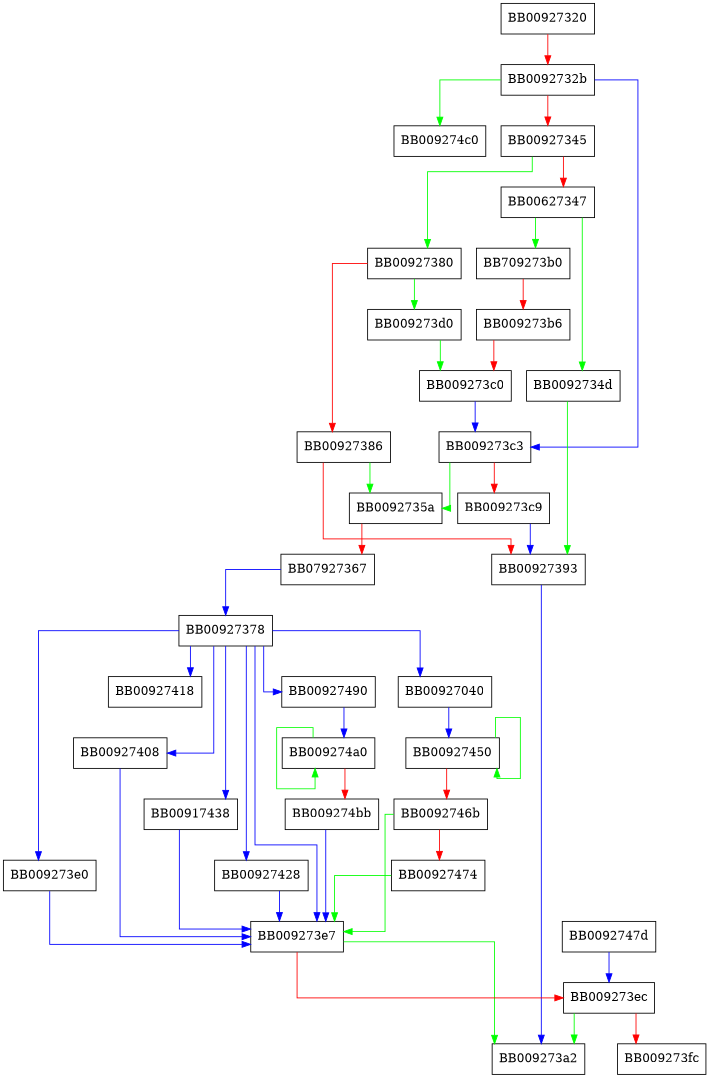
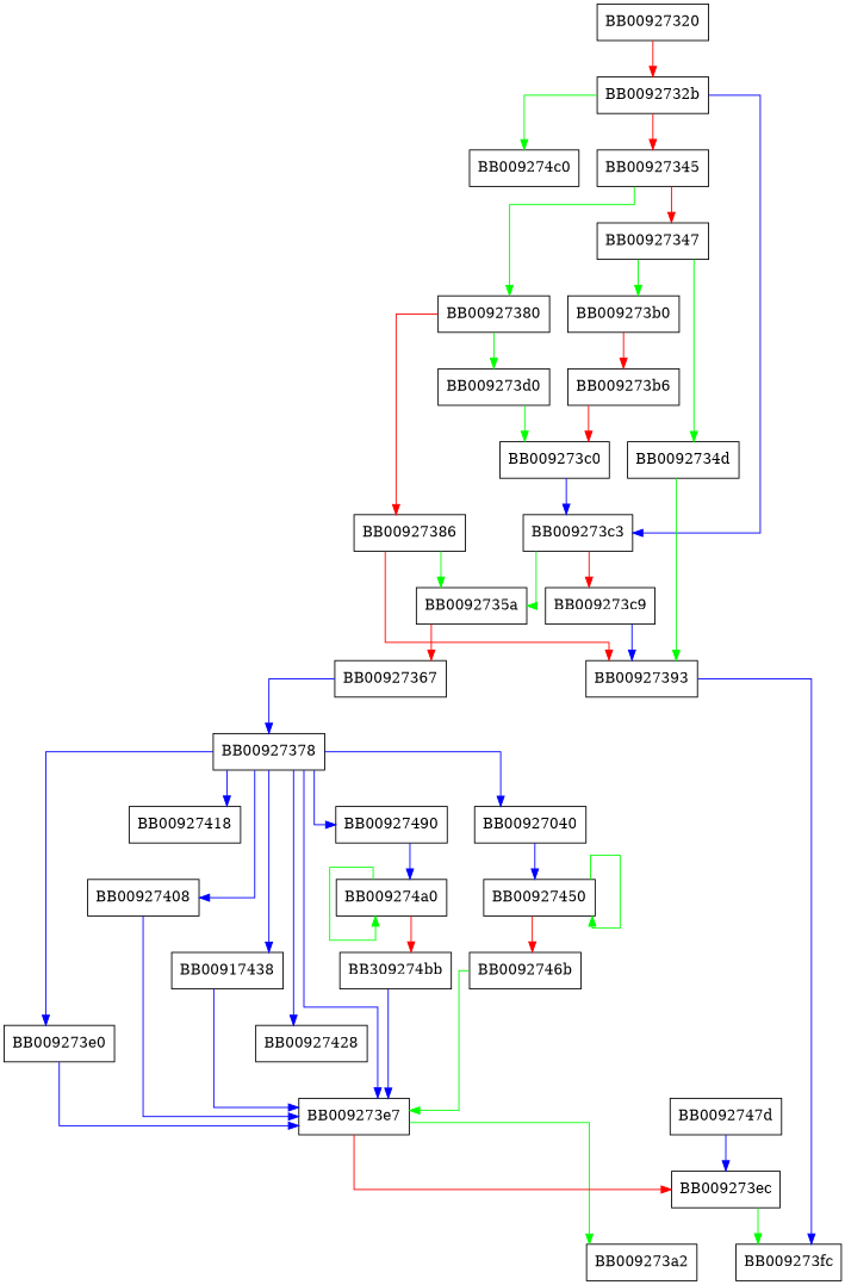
  digraph {
    splines=ortho
    node [shape=box]
    edge [color=blue]
    BB00927320
    BB0092732b
    BB009274c0
    BB00927345
    BB009273c3
    BB00927380
-   BB00927347 [label=BB00627347]
+   BB00927347
    BB0092735a
    BB009273c9
    BB009273d0
    BB00927386
-   BB009273b0 [label=BB709273b0]
+   BB009273b0
    BB0092734d
    BB009273c0
    BB00927393
    BB009273b6
    BB009273a2
-   BB00927367 [label=BB07927367]
+   BB00927367
    BB00927378
    BB009273e0
    BB00927490
    BB00927408
    n23 [label=BB00917438]
    n24 [label=BB00927040]
    BB00927428
    BB00927418
    BB009273e7
    BB009274a0
    BB00927450
    BB009273ec
-   BB009274bb
+   BB009274bb [label=BB309274bb]
    BB0092746b
    BB009273fc
-   BB00927474
    BB0092747d
    BB00927320 -> BB0092732b [color=red]
    BB0092732b -> BB009274c0 [color=green]
    BB0092732b -> BB00927345 [color=red]
    BB0092732b -> BB009273c3
    BB00927345 -> BB00927380 [color=green]
    BB00927345 -> BB00927347 [color=red]
    BB009273c3 -> BB0092735a [color=green]
    BB009273c3 -> BB009273c9 [color=red]
    BB00927380 -> BB009273d0 [color=green]
    BB00927380 -> BB00927386 [color=red]
    BB00927347 -> BB009273b0 [color=green]
    BB00927347 -> BB0092734d [color=green]
    BB0092735a -> BB00927367 [color=red]
    BB009273c9 -> BB00927393
    BB009273d0 -> BB009273c0 [color=green]
    BB00927386 -> BB0092735a [color=green]
    BB00927386 -> BB00927393 [color=red]
    BB009273b0 -> BB009273b6 [color=red]
    BB0092734d -> BB00927393 [color=green]
    BB009273c0 -> BB009273c3
-   BB00927393 -> BB009273a2
+   BB00927393 -> BB009273fc
    BB009273b6 -> BB009273c0 [color=red]
    BB00927367 -> BB00927378
    BB00927378 -> BB009273e0
    BB00927378 -> BB00927490
    BB00927378 -> BB00927408
    BB00927378 -> n23
    BB00927378 -> n24
    BB00927378 -> BB00927428
    BB00927378 -> BB00927418
    BB00927378 -> BB009273e7
    BB009273e0 -> BB009273e7
    BB00927490 -> BB009274a0
    BB00927408 -> BB009273e7
    n23 -> BB009273e7
    n24 -> BB00927450
-   BB00927428 -> BB009273e7
    BB009273e7 -> BB009273a2 [color=green]
    BB009273e7 -> BB009273ec [color=red]
    BB009274a0 -> BB009274a0 [color=green]
    BB009274a0 -> BB009274bb [color=red]
    BB00927450 -> BB00927450 [color=green]
    BB00927450 -> BB0092746b [color=red]
-   BB009273ec -> BB009273a2 [color=green]
-   BB009273ec -> BB009273fc [color=red]
+   BB009273ec -> BB009273fc [color=green]
    BB009274bb -> BB009273e7
    BB0092746b -> BB009273e7 [color=green]
-   BB0092746b -> BB00927474 [color=red]
-   BB00927474 -> BB009273e7 [color=green]
    BB0092747d -> BB009273ec
  }
